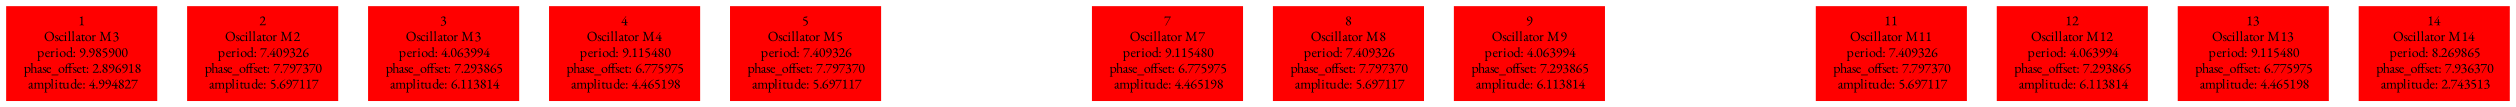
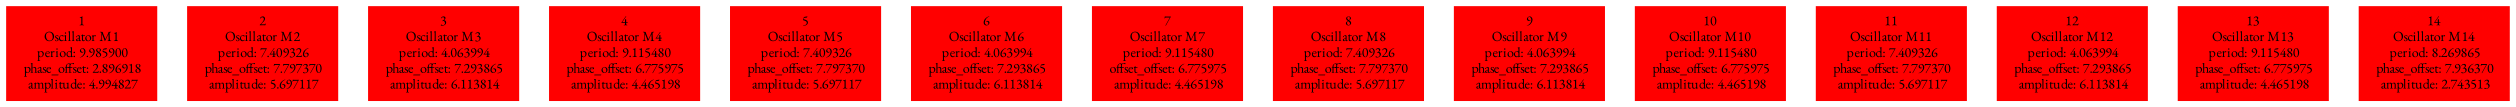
  digraph {
    forcelabels=true
    fontname="EB Garamond"
    node [color=red fontsize=8 shape=box style=filled fontname="EB Garamond"]
-   n1 [label=<1<BR />Oscillator M3<BR /> period: 9.985900<BR /> phase_offset: 2.896918<BR /> amplitude: 4.994827>]
+   n1 [label=<1<BR />Oscillator M1<BR /> period: 9.985900<BR /> phase_offset: 2.896918<BR /> amplitude: 4.994827>]
    n2 [label=<2<BR />Oscillator M2<BR /> period: 7.409326<BR /> phase_offset: 7.797370<BR /> amplitude: 5.697117>]
    n3 [label=<3<BR />Oscillator M3<BR /> period: 4.063994<BR /> phase_offset: 7.293865<BR /> amplitude: 6.113814>]
    n4 [label=<4<BR />Oscillator M4<BR /> period: 9.115480<BR /> phase_offset: 6.775975<BR /> amplitude: 4.465198>]
    n5 [label=<5<BR />Oscillator M5<BR /> period: 7.409326<BR /> phase_offset: 7.797370<BR /> amplitude: 5.697117>]
-   n7 [label=<7<BR />Oscillator M7<BR /> period: 9.115480<BR /> phase_offset: 6.775975<BR /> amplitude: 4.465198>]
+   n6 [label=<6<BR />Oscillator M6<BR /> period: 4.063994<BR /> phase_offset: 7.293865<BR /> amplitude: 6.113814>]
+   n7 [label=<7<BR />Oscillator M7<BR /> period: 9.115480<BR /> offset_offset: 6.775975<BR /> amplitude: 4.465198>]
    n8 [label=<8<BR />Oscillator M8<BR /> period: 7.409326<BR /> phase_offset: 7.797370<BR /> amplitude: 5.697117>]
    n9 [label=<9<BR />Oscillator M9<BR /> period: 4.063994<BR /> phase_offset: 7.293865<BR /> amplitude: 6.113814>]
+   n10 [label=<10<BR />Oscillator M10<BR /> period: 9.115480<BR /> phase_offset: 6.775975<BR /> amplitude: 4.465198>]
    n11 [label=<11<BR />Oscillator M11<BR /> period: 7.409326<BR /> phase_offset: 7.797370<BR /> amplitude: 5.697117>]
    n12 [label=<12<BR />Oscillator M12<BR /> period: 4.063994<BR /> phase_offset: 7.293865<BR /> amplitude: 6.113814>]
    n13 [label=<13<BR />Oscillator M13<BR /> period: 9.115480<BR /> phase_offset: 6.775975<BR /> amplitude: 4.465198>]
    n14 [label=<14<BR />Oscillator M14<BR /> period: 8.269865<BR /> phase_offset: 7.936370<BR /> amplitude: 2.743513>]
  }
